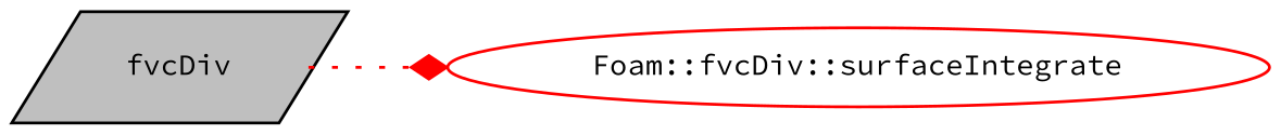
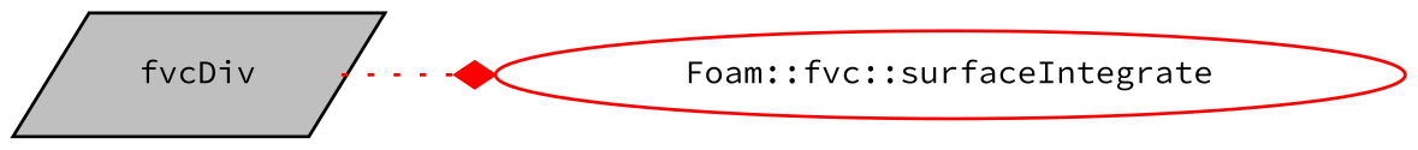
  digraph {
    rankdir=LR
    fontname="Source Code Pro"
    node [fontname="Source Code Pro" fontsize=10]
    n1 [color=black fillcolor=grey75 fontcolor=black height=0.2 label=fvcDiv shape=parallelogram style=filled width=0.4]
-   n2 [color=red height=0.2 label="Foam::fvcDiv::surfaceIntegrate" shape=ellipse width=0.4]
+   n2 [color=red height=0.2 label="Foam::fvc::surfaceIntegrate" shape=ellipse width=0.4]
    n1 -> n2 [color=red fontname="Source Code Pro" fontsize=10 labelfontname=Helvetica labelfontsize=10 style=dotted arrowhead=diamond]
  }
